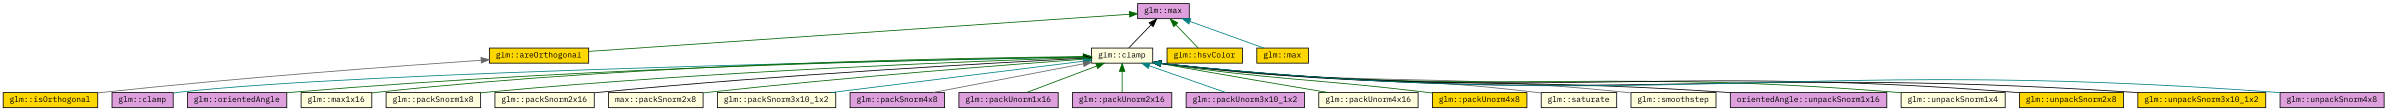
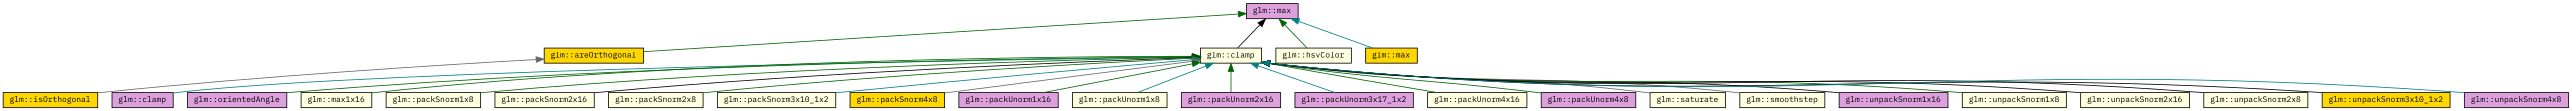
  digraph {
    fontname="IBM Plex Mono"
    rankdir=TB
    node [color=black fillcolor=lightyellow fontname="IBM Plex Mono" fontsize=10 shape=record style=filled]
    edge [color=darkgreen dir=back fontname="IBM Plex Mono" fontsize=10 labelfontname=FreeSans labelfontsize=10 style=solid]
    n1 [fillcolor=plum fontcolor=black height=0.2 label="glm::max" width=0.4]
    n2 [fillcolor=gold height=0.2 label="glm::areOrthogonal" width=0.4]
    n3 [height=0.2 label="glm::clamp" width=0.4]
-   n4 [fillcolor=gold height=0.2 label="glm::hsvColor" width=0.4]
+   n4 [height=0.2 label="glm::hsvColor" width=0.4]
    n5 [fillcolor=gold height=0.2 label="glm::max" width=0.4]
    n6 [fillcolor=gold height=0.2 label="glm::isOrthogonal" width=0.4]
    n7 [fillcolor=plum height=0.2 label="glm::clamp" width=0.4]
    n8 [fillcolor=plum height=0.2 label="glm::orientedAngle" width=0.4]
    n9 [height=0.2 label="glm::max1x16" width=0.4]
    n10 [height=0.2 label="glm::packSnorm1x8" width=0.4]
    n11 [height=0.2 label="glm::packSnorm2x16" width=0.4]
-   n12 [height=0.2 label="max::packSnorm2x8" width=0.4]
+   n12 [height=0.2 label="glm::packSnorm2x8" width=0.4]
    n13 [height=0.2 label="glm::packSnorm3x10_1x2" width=0.4]
-   n14 [fillcolor=plum height=0.2 label="glm::packSnorm4x8" width=0.4]
+   n14 [fillcolor=gold height=0.2 label="glm::packSnorm4x8" width=0.4]
    n15 [fillcolor=plum height=0.2 label="glm::packUnorm1x16" width=0.4]
+   n16 [height=0.2 label="glm::packUnorm1x8" width=0.4]
    n17 [fillcolor=plum height=0.2 label="glm::packUnorm2x16" width=0.4]
-   n18 [fillcolor=plum height=0.2 label="glm::packUnorm3x10_1x2" width=0.4]
+   n18 [fillcolor=plum height=0.2 label="glm::packUnorm3x17_1x2" width=0.4]
    n19 [height=0.2 label="glm::packUnorm4x16" width=0.4]
-   n20 [fillcolor=gold height=0.2 label="glm::packUnorm4x8" width=0.4]
+   n20 [fillcolor=plum height=0.2 label="glm::packUnorm4x8" width=0.4]
    n21 [height=0.2 label="glm::saturate" width=0.4]
    n22 [height=0.2 label="glm::smoothstep" width=0.4]
-   n23 [fillcolor=plum height=0.2 label="orientedAngle::unpackSnorm1x16" width=0.4]
-   n24 [height=0.2 label="glm::unpackSnorm1x4" width=0.4]
-   n26 [fillcolor=gold height=0.2 label="glm::unpackSnorm2x8" width=0.4]
+   n23 [fillcolor=plum height=0.2 label="glm::unpackSnorm1x16" width=0.4]
+   n24 [height=0.2 label="glm::unpackSnorm1x8" width=0.4]
+   n25 [height=0.2 label="glm::unpackSnorm2x16" width=0.4]
+   n26 [height=0.2 label="glm::unpackSnorm2x8" width=0.4]
    n27 [fillcolor=gold height=0.2 label="glm::unpackSnorm3x10_1x2" width=0.4]
    n28 [fillcolor=plum height=0.2 label="glm::unpackSnorm4x8" width=0.4]
    n1 -> n2
    n1 -> n3 [color=black]
    n1 -> n4
    n1 -> n5 [color=teal]
    n2 -> n6 [color=gray40]
    n3 -> n7 [color=teal]
    n3 -> n8
    n3 -> n9
    n3 -> n10
    n3 -> n11 [color=black]
    n3 -> n12
    n3 -> n13 [color=teal]
    n3 -> n14 [color=gray40]
    n3 -> n15
+   n3 -> n16 [color=teal]
    n3 -> n17
    n3 -> n18 [color=teal]
    n3 -> n19
    n3 -> n20
    n3 -> n21 [color=gray40]
    n3 -> n22 [color=gray40]
    n3 -> n23 [color=black]
    n3 -> n24
+   n3 -> n25 [color=black]
    n3 -> n26 [color=black]
    n3 -> n27 [color=black]
    n3 -> n28 [color=teal]
  }
